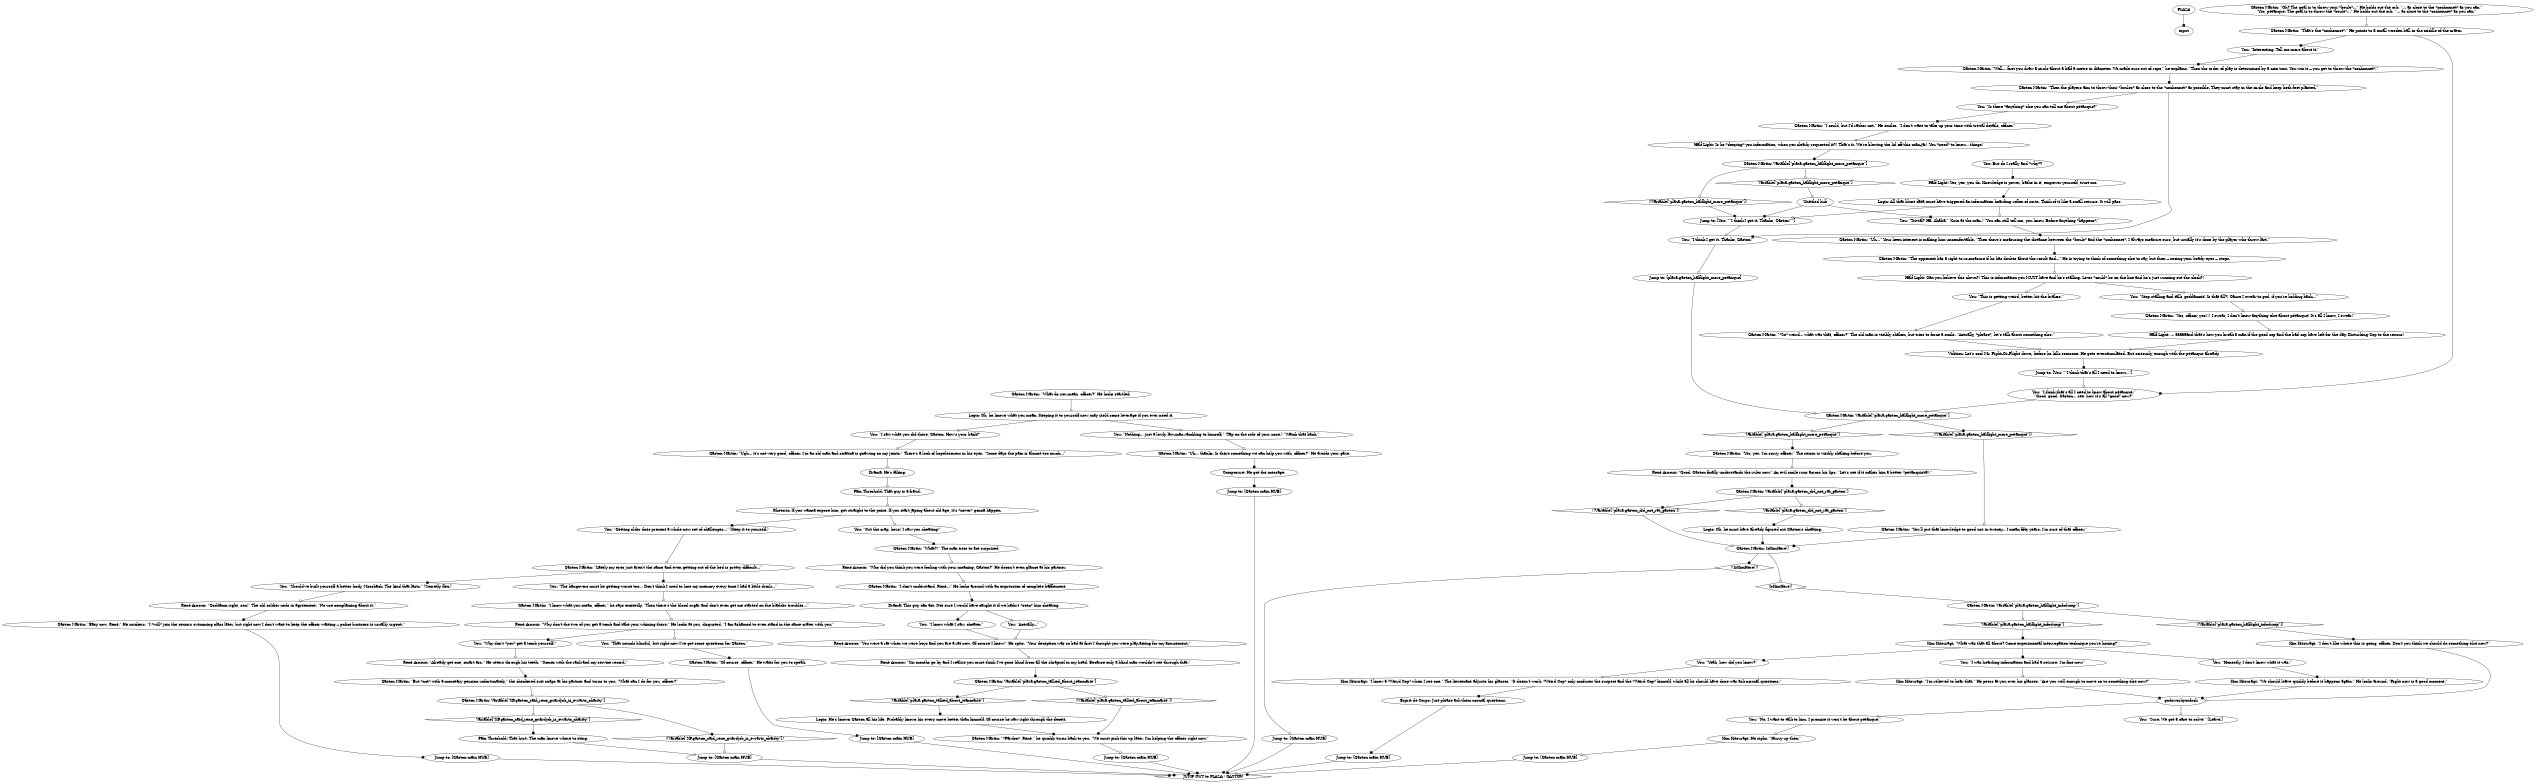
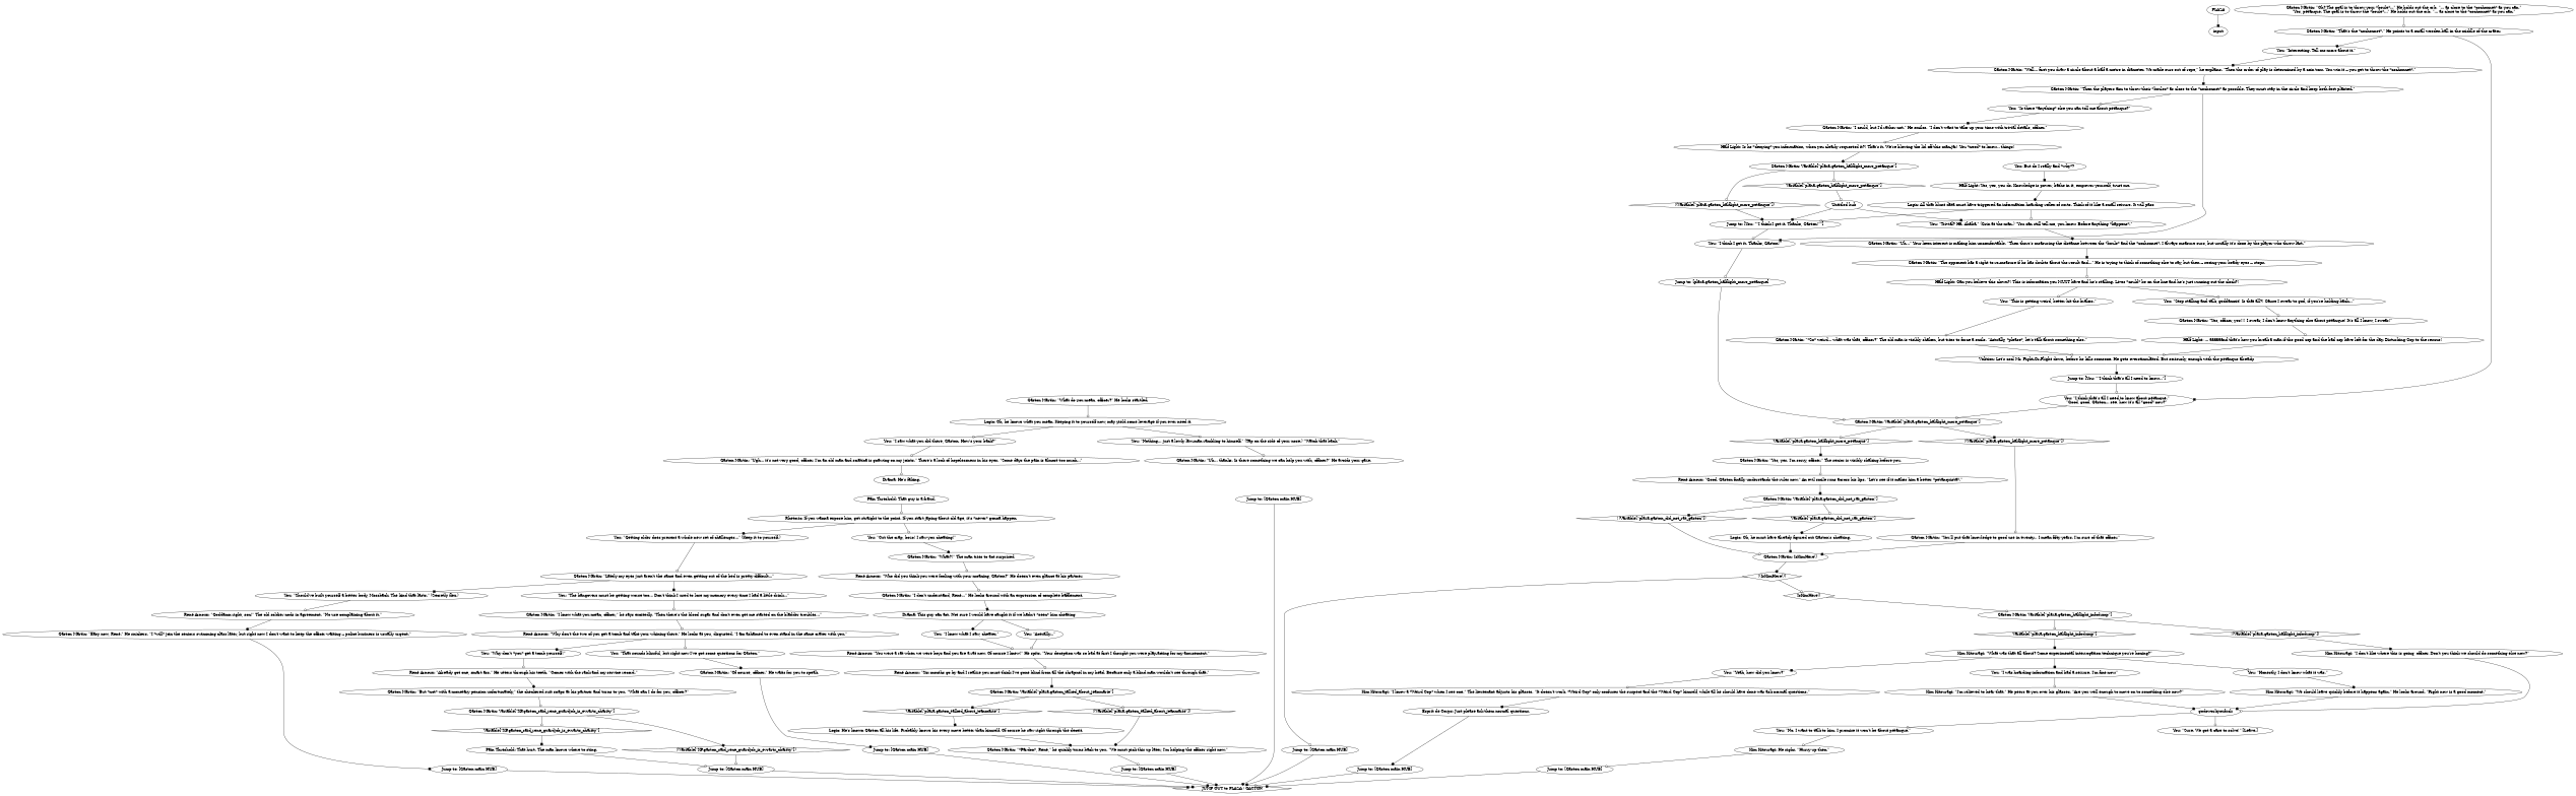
  digraph {
    edge [arrowhead=odot]
    n1 [label=PLAZA]
    n2 [label=input]
    n3 [label="You: \"I know what I saw, cheater.\""]
    n4 [label="René Arnoux: \"You were a rat when we were boys and you are a rat now. Of course I knew!\" He spits. \"Your deception was so bad at first I thought you were play-acting for my amusement.\""]
    n5 [label="René Arnoux: \"Six months go by and I realize you must think I've gone blind from all the shrapnel in my head. Because only a blind man wouldn't see through that.\""]
    n6 [label="Logic: All that blunt data must have triggered an information hoarding reflex of sorts. Think of it like a small seizure. It will pass."]
    n7 [label="You: \"Trivial? Ha. Ahaha.\" (Grin at the man.) \"You can still tell me, you know. Before anything *happens*.\""]
    n8 [label="Jump to: [You: \"\"I think I get it. Thanks, Gaston!\"\"]"]
    n9 [label="Gaston Martin: \"Uh...\" Your keen interest is making him uncomfortable. \"Then there's measuring the distance between the *boule* and the *cochonnet*. I always measure ours, but usually it's done by the player who threw last.\""]
    n10 [label="You: \"I think I get it. Thanks, Gaston!\""]
    n11 [label="You: \"This is getting weird, better hit the brakes.\""]
    n12 [label="Gaston Martin: \"*So* weird... what was that, officer?\" The old man is visibly shaken, but tries to force a smile. \"Actually, *please*, let's talk about something else.\""]
    n13 [label="Volition: Let's cool Mr. Fight-Or-Flight down, before he kills someone. He gets overstimulated. But seriously, enough with the pétanque already."]
    n14 [label="Half Light: ... aaaaaand that's how you break a man if the good cop and the bad cop have left for the day. Disturbing Cop to the rescue!"]
    n15 [label="Jump to: [You: \"\"I think that's all I need to know...\"]"]
    n16 [label="Gaston Martin: \"Uh... thanks. Is there something we can help you with, officer?\" He avoids your gaze."]
-   n17 [label="Composure: He got the message."]
    n18 [label="Jump to: [Gaston main HUB]"]
    n19 [label="Jump to: [Gaston main HUB]"]
    n20 [label="JUMP OUT to PLAZA / GASTON" shape=diamond]
    n21 [label="Logic: Oh, he knows what you mean. Keeping it to yourself now, may yield some leverage if you ever need it."]
    n22 [label="You: \"I saw what you did there, Gaston. How's your back?\""]
    n23 [label="You: \"Nothing... just a lowly law-man rambling to himself.\" (Tap on the side of your nose.) \"Watch that back.\""]
    n24 [label="Gaston Martin: \"Ugh... it's not very good, officer. I'm an old man and sciatica is gnawing on my joints.\" There's a look of hopelessness in his eyes. \"Some days the pain is almost too much...\""]
    n25 [label="Kim Kitsuragi: \"I don't like where this is going, officer. Don't you think we should do something else now?\""]
    n26 [label=godoworkyoufuck]
    n27 [label="You: \"Sure. We got a case to solve!\" [Leave.]"]
    n28 [label="You: \"No. I want to talk to him. I promise it won't be about pétanque.\""]
    n29 [label="You: \"I think that's all I need to know about pétanque.\"\n\"Good, good, Gaston... see, how it's all *good* now?\""]
    n30 [label="Kim Kitsuragi: He sighs. \"Hurry up then.\""]
    n31 [label="Jump to: [Gaston main HUB]"]
    n32 [label="Drama: He's faking."]
    n33 [label="You: \"Getting older does present a whole new set of challenges...\" (Keep it to yourself.)"]
    n34 [label="Gaston Martin: \"Lately my eyes just aren't the same and even getting out of the bed is pretty difficult...\""]
    n35 [label="You: \"Should've built yourself a better body, Mossback. The kind that lasts.\" (Secretly flex.)"]
    n36 [label="You: \"The hangovers must be getting worse too... Don't think I used to lose my memory every time I had a little drink...\""]
    n37 [label="René Arnoux: \"Goddamn right, son!\" The old soldier nods in agreement. \"No use complaining about it.\""]
    n38 [label="Gaston Martin: \"I know what you mean, officer,\" he says excitedly. \"Then there's the blood sugar and don't even get me started on the bladder troubles...\""]
    n39 [label="Gaston Martin: \"Of course, officer.\" He waits for you to speak."]
    n40 [label="Gaston Martin: \"Well... first you draw a circle about a half a metre in diameter. We made ours out of rope,\" he explains. \"Then the order of play is determined by a coin toss. You win it -- you get to throw the *cochonnet*.\""]
    n41 [label="Gaston Martin: \"Then the players aim to throw their *boules* as close to the *cochonnet* as possible. They must stay in the circle and keep both feet planted.\""]
    n42 [label="You: \"Is there *anything* else you can tell me about pétanque?\""]
    n43 [label="Drama: This guy can act. Not sure I would have caught it if we hadn't *seen* him cheating."]
    n44 [label="You: \"Actually...\""]
    n45 [label="Jump to: [Gaston main HUB]"]
    n46 [label="Half Light: Can you believe this clown?! This is information you MUST have and he's stalling. Lives *could* be on the line and he's just running out the clock?!"]
    n47 [label="You: \"Stop stalling and talk, goddamnit! Is that all?! Cause I swear to god, if you're holding back...\""]
    n48 [label="Gaston Martin: \"Yes, officer, yes!!! I swear, I don't know anything else about pétanque! It's all I know, I swear!\""]
    n49 [label="You: \"Interesting. Tell me more about it.\""]
    n50 [label="Jump to: [plaza.gaston_halflight_more_petanque]"]
    n51 [label="Gaston Martin: \"I could, but I'd rather not.\" He smiles. \"I don't want to take up your time with trivial details, officer.\""]
    n52 [label="René Arnoux: \"Why don't the two of you get a tomb and take your whining there.\" He looks at you, disgusted. \"I am ashamed to even stand in the same crater with you.\""]
    n53 [label="You: \"Why don't *you* get a tomb yourself!\""]
    n54 [label="You: \"That sounds blissful, but right now I've got some questions for Gaston.\""]
    n55 [label="René Arnoux: \"Already got one, smart ass.\" He utters through his teeth. \"Comes with the rank and my service record.\""]
    n56 [label="Jump to: [Gaston main HUB]"]
    n57 [label="Gaston Martin: Variable[\"plaza.gaston_talked_about_jeanmarie\"]"]
    n58 [label="Variable[\"plaza.gaston_talked_about_jeanmarie\"]" shape=diamond]
    n59 [label="!(Variable[\"plaza.gaston_talked_about_jeanmarie\"])" shape=diamond]
    n60 [label="Gaston Martin: \"Oh? The goal is to throw your *boule*...\" He holds out the orb. \"... as close to the *cochonnet* as you can.\"\n\"Yes, pétanque. The goal is to throw the *boule*...\" He holds out the orb. \"... as close to the *cochonnet* as you can.\""]
    n61 [label="Gaston Martin: \"That's the *cochonnet*.\" He points to a small wooden ball in the middle of the crater."]
    n62 [label="Gaston Martin: \"Easy now, René.\" He snickers. \"I *will* join the seniors swimming class later, but right now I don't want to keep the officer waiting -- police business is usually urgent.\""]
    n63 [label="Jump to: [Gaston main HUB]"]
    n64 [label="Gaston Martin: \"Yes, yes. I'm sorry, officer.\" The senior is visibly shaking before you."]
    n65 [label="René Arnoux: \"Good. Gaston finally understands the rules now.\" An evil smile runs across his lips. \"Let's see if it makes him a better *petanquista*.\""]
    n66 [label="Gaston Martin: Variable[\"plaza.gaston_did_not_rat_gaston\"]"]
    n67 [label="Logic: Oh, he must have already figured out Gaston's cheating."]
    n68 [label="Gaston Martin: IsKimHere()"]
    n69 [label="IsKimHere()" shape=diamond]
    n70 [label="!(IsKimHere())" shape=diamond]
    n71 [label="Untitled hub"]
    n72 [label="You: But do I really and *why*?"]
    n73 [label="Half Light: Yes, yes, you do. Knowledge is power, bathe in it, empower yourself, trust me."]
    n74 [label="Kim Kitsuragi: \"We should leave quickly before it happens again.\" He looks around. \"Right now is a good moment.\""]
    n75 [label="Gaston Martin: \"The opponent has a right to re-measure if he has doubts about the result and...\" He is trying to think of something else to say, but then -- seeing your beady eyes -- stops."]
    n76 [label="Gaston Martin: Variable[\"plaza.gaston_halflight_more_petanque\"]"]
    n77 [label="You: \"Cut the crap, bozo! I saw you cheating!\""]
    n78 [label="Gaston Martin: \"What?!\" The man tries to act surprised."]
    n79 [label="René Arnoux: \"Who did you think you were fooling with your moaning, Gaston?\" He doesn't even glance at his partner."]
    n80 [label="Pain Threshold: That hurt. The man knows where to sting."]
    n81 [label="Gaston Martin: \"I don't understand, René...\" He looks around with an expression of complete bafflement."]
    n82 [label="Gaston Martin: \"But *not* with a monetary pension unfortunately,\" the checkered suit snaps at his partner and turns to you. \"What can I do for you, officer?\""]
    n83 [label="Gaston Martin: Variable[\"XP.gaston_said_rene_guardjob_is_evrarts_charity\"]"]
    n84 [label="Gaston Martin: \"What do you mean, officer?\" He looks startled."]
    n85 [label="Gaston Martin: Variable[\"plaza.gaston_halflight_infodump\"]"]
    n86 [label="Jump to: [Gaston main HUB]"]
    n87 [label="Variable[\"plaza.gaston_halflight_infodump\"]" shape=diamond]
    n88 [label="!(Variable[\"plaza.gaston_halflight_infodump\"])" shape=diamond]
    n89 [label="Logic: He's known Gaston all his life. Probably knows his every move better than himself. Of course he saw right through the deceit."]
    n90 [label="Gaston Martin: \"*Pardon*, René,\" he quickly turns back to you. \"We must pick this up later, I'm helping the officer right now.\""]
    n91 [label="Rhetoric: If you wanna expose him, get straight to the point. If you start japing about old age, it's *never* gonna happen."]
    n92 [label="Half Light: Is he *denying* you information, when you clearly requested it?! That's it. We're blowing the lid off this man-jar! You *need* to know... things!"]
    n93 [label="Gaston Martin: Variable[\"plaza.gaston_halflight_more_petanque\"]"]
    n94 [label="Kim Kitsuragi: \"What was that all about? Some experimental interrogation technique you're honing?\""]
    n95 [label="You: \"I was hoarding information and had a seizure. I'm fine now.\""]
    n96 [label="You: \"Honestly, I don't know what it was.\""]
    n97 [label="You: \"Yeah, how did you know?\""]
    n98 [label="Kim Kitsuragi: \"I'm relieved to hear that.\" He peers at you over his glasses. \"Are you well enough to move on to something else now?\""]
    n99 [label="Kim Kitsuragi: \"I know a *Weird Cop* when I see one.\" The lieutenant adjusts his glasses. \"It doesn't work. *Weird Cop* only confuses the suspect and the *Weird Cop* himself, while all he should have done was ask normal questions.\""]
    n100 [label="Esprit de Corps: Just please ask them normal questions."]
    n101 [label="Jump to: [Gaston main HUB]"]
    n102 [label="Pain Threshold: That guy is a fraud."]
    n103 [label="Variable[\"plaza.gaston_halflight_more_petanque\"]" shape=diamond]
    n104 [label="!(Variable[\"plaza.gaston_halflight_more_petanque\"])" shape=diamond]
    n105 [label="Variable[\"plaza.gaston_halflight_more_petanque\"]" shape=diamond]
    n106 [label="!(Variable[\"plaza.gaston_halflight_more_petanque\"])" shape=diamond]
    n107 [label="Gaston Martin: \"You'll put that knowledge to good use in twenty... I mean fifty years. I'm sure of that officer.\""]
    n108 [label="Variable[\"XP.gaston_said_rene_guardjob_is_evrarts_charity\"]" shape=diamond]
    n109 [label="!(Variable[\"XP.gaston_said_rene_guardjob_is_evrarts_charity\"])" shape=diamond]
    n110 [label="Variable[\"plaza.gaston_did_not_rat_gaston\"]" shape=diamond]
    n111 [label="!(Variable[\"plaza.gaston_did_not_rat_gaston\"])" shape=diamond]
    n1 -> n2 [arrowhead=box]
    n3 -> n4
    n4 -> n5
    n5 -> n57 [arrowhead=box]
    n6 -> n7
    n6 -> n8
    n7 -> n9 [arrowhead=box]
    n8 -> n10
    n9 -> n75 [arrowhead=box]
    n10 -> n50
    n11 -> n12
    n12 -> n13
    n13 -> n15 [arrowhead=box]
    n14 -> n13
    n15 -> n29
-   n16 -> n17 [arrowhead=box]
-   n17 -> n18 [arrowhead=box]
    n18 -> n20 [arrowhead=box]
    n19 -> n20 [arrowhead=box]
    n21 -> n22
    n21 -> n23
    n22 -> n24
    n23 -> n16
    n24 -> n32
    n25 -> n26
    n26 -> n27
    n26 -> n28
    n28 -> n30
    n29 -> n76
    n30 -> n31
    n31 -> n20 [arrowhead=box]
-   n32 -> n102
    n33 -> n34
    n34 -> n35 [arrowhead=box]
    n34 -> n36 [arrowhead=box]
    n35 -> n37
    n36 -> n38
    n37 -> n62 [arrowhead=box]
    n38 -> n52
    n39 -> n19 [arrowhead=box]
    n40 -> n41 [arrowhead=box]
    n41 -> n10 [arrowhead=box]
    n41 -> n42
    n42 -> n51 [arrowhead=box]
    n43 -> n3 [arrowhead=box]
    n43 -> n44
    n44 -> n4
    n45 -> n20 [arrowhead=box]
    n46 -> n11
    n46 -> n47
    n47 -> n48
    n48 -> n14
    n49 -> n40 [arrowhead=box]
    n50 -> n76
    n51 -> n92
    n52 -> n53 [arrowhead=box]
    n52 -> n54
    n53 -> n55
    n54 -> n39 [arrowhead=box]
    n55 -> n82 [arrowhead=box]
    n56 -> n20 [arrowhead=box]
    n57 -> n58 [arrowhead=box]
    n57 -> n59
    n58 -> n89 [arrowhead=box]
    n59 -> n90 [arrowhead=box]
    n60 -> n61
    n61 -> n29 [arrowhead=box]
    n61 -> n49 [arrowhead=box]
    n62 -> n63 [arrowhead=box]
    n63 -> n20 [arrowhead=box]
    n64 -> n65
    n65 -> n66 [arrowhead=box]
    n66 -> n110
    n66 -> n111 [arrowhead=box]
    n67 -> n68 [arrowhead=box]
-   n68 -> n69
+   n70 -> n69
    n68 -> n70 [arrowhead=box]
    n69 -> n85
    n70 -> n86
    n71 -> n7 [arrowhead=box]
    n71 -> n8 [arrowhead=box]
    n72 -> n73 [arrowhead=box]
    n73 -> n6 [arrowhead=box]
    n74 -> n26 [arrowhead=box]
    n75 -> n46
    n76 -> n103
    n76 -> n104 [arrowhead=box]
    n77 -> n78 [arrowhead=box]
    n78 -> n79
    n79 -> n81
    n80 -> n56
    n81 -> n43 [arrowhead=box]
    n82 -> n83
    n83 -> n108
    n83 -> n109 [arrowhead=box]
    n84 -> n21
    n85 -> n87
    n85 -> n88
    n86 -> n20 [arrowhead=box]
    n87 -> n94 [arrowhead=box]
    n88 -> n25 [arrowhead=box]
    n89 -> n90 [arrowhead=box]
    n90 -> n45
    n91 -> n33 [arrowhead=box]
    n91 -> n77
    n92 -> n93 [arrowhead=box]
    n93 -> n105
    n93 -> n106
    n94 -> n95 [arrowhead=box]
    n94 -> n96
    n94 -> n97 [arrowhead=box]
    n95 -> n98
    n96 -> n74 [arrowhead=box]
    n97 -> n99
    n98 -> n26 [arrowhead=box]
    n99 -> n100 [arrowhead=box]
    n100 -> n101 [arrowhead=box]
    n101 -> n20
    n102 -> n91
    n103 -> n64 [arrowhead=box]
    n104 -> n107
    n105 -> n71
    n106 -> n8 [arrowhead=box]
    n107 -> n68 [arrowhead=box]
    n108 -> n80 [arrowhead=box]
    n109 -> n56
    n110 -> n67 [arrowhead=box]
    n111 -> n68
  }
